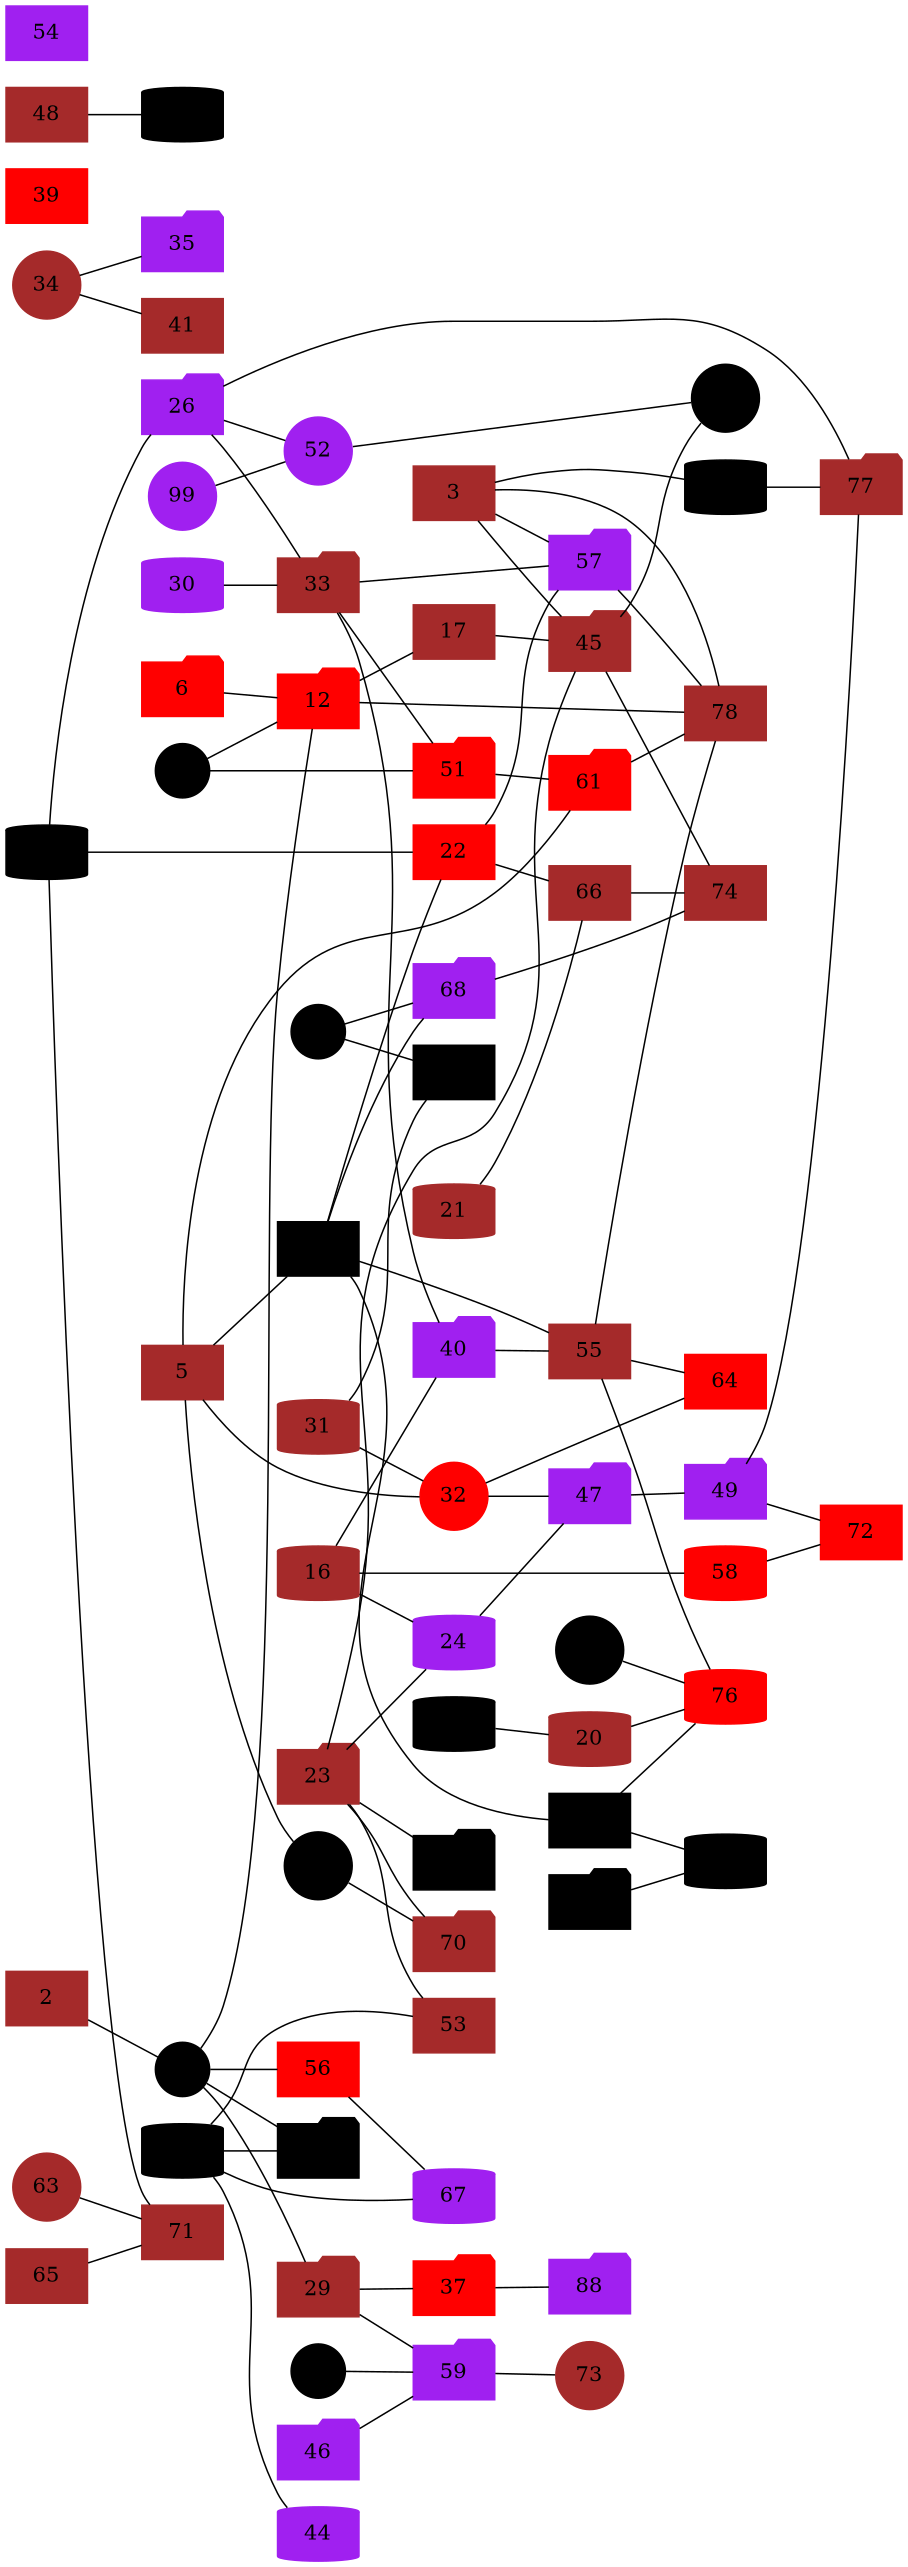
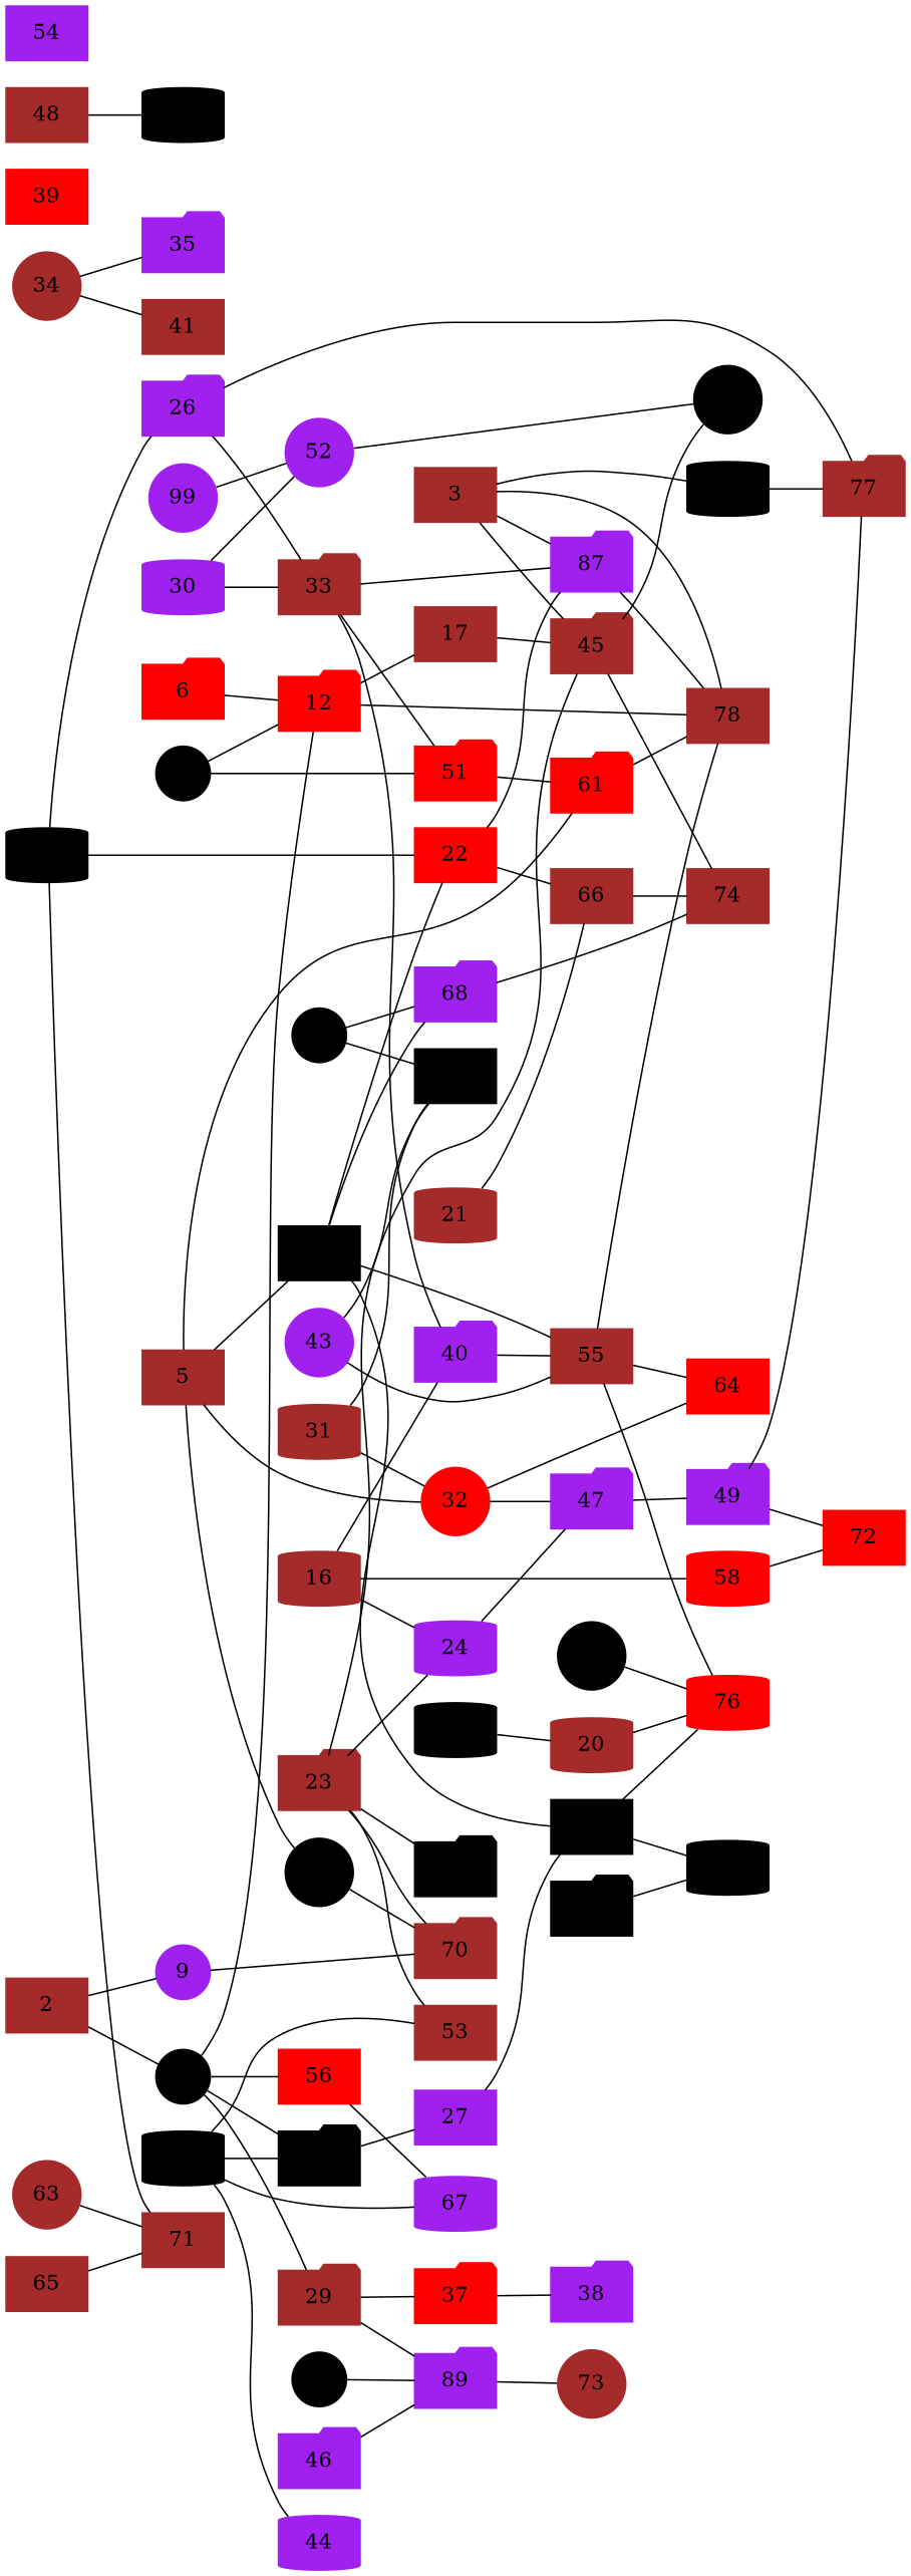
  graph {
    rankdir=LR
    node [color=brown shape=folder style=filled]
    1 [color=black shape=circle]
    68 [color=purple]
    69 [color=black shape=box]
    74 [shape=box]
    2 [shape=box]
    4 [color=black shape=circle]
+   9 [color=purple shape=circle]
    12 [color=red]
    15 [color=black]
    29
    56 [color=red shape=box]
    70
    3 [shape=box]
    14 [color=black shape=cylinder]
    45
-   57 [color=purple]
+   57 [color=purple label=87]
    78 [shape=box]
    77
    79 [color=black shape=circle]
    17 [shape=box]
-   59 [color=purple]
+   27 [color=purple shape=box]
+   59 [color=purple label=89]
    37 [color=red]
    67 [color=purple shape=cylinder]
    5 [shape=box]
    13 [color=black shape=box]
    28 [color=black shape=circle]
    32 [color=red shape=circle]
    61 [color=red]
    22 [color=red shape=box]
    36 [color=black shape=box]
    55 [shape=box]
    47 [color=purple]
    64 [color=red shape=box]
    6 [color=red]
    7 [color=black shape=circle]
    51 [color=red]
    8 [color=black shape=circle]
    73 [shape=circle]
    10 [color=black shape=cylinder]
    44 [color=purple shape=cylinder]
    53 [shape=box]
    11 [color=black shape=cylinder]
    20 [shape=cylinder]
    76 [color=red shape=cylinder]
    66 [shape=box]
    60 [color=black shape=cylinder]
    16 [shape=cylinder]
    24 [color=purple shape=cylinder]
    40 [color=purple]
    58 [color=red shape=cylinder]
    72 [color=red shape=box]
    18 [color=black shape=cylinder]
    26 [color=purple]
    71 [shape=box]
    33
    n57 [color=purple label=99 shape=circle]
    52 [color=purple shape=circle]
    21 [shape=cylinder]
    23
    42 [color=black]
    49 [color=purple]
    25 [color=black]
-   38 [color=purple label=88]
+   38 [color=purple]
    30 [color=purple shape=cylinder]
    31 [shape=cylinder]
    34 [shape=circle]
    35 [color=purple]
    41 [shape=box]
    39 [color=red shape=box]
+   43 [color=purple shape=circle]
    46 [color=purple]
    48 [shape=box]
    50 [color=black shape=cylinder]
    54 [color=purple shape=box]
    62 [color=black shape=circle]
    63 [shape=circle]
    65 [shape=box]
    1 -- 68
    1 -- 69
    68 -- 74
    2 -- 4
+   2 -- 9
    4 -- 12
    4 -- 15
    4 -- 29
    4 -- 56
+   9 -- 70
    12 -- 78
    12 -- 17
+   15 -- 27
    29 -- 59
    29 -- 37
    56 -- 67
    3 -- 14
    3 -- 45
    3 -- 57
    3 -- 78
    14 -- 77
    45 -- 74
    45 -- 79
    57 -- 78
    17 -- 45
+   27 -- 36
    59 -- 73
    37 -- 38
    5 -- 13
    5 -- 28
    5 -- 32
    5 -- 61
    13 -- 68
    13 -- 22
    13 -- 36
    13 -- 55
    28 -- 70
    32 -- 47
    32 -- 64
    61 -- 78
    22 -- 57
    22 -- 66
    36 -- 76
    36 -- 60
    55 -- 78
    55 -- 64
    55 -- 76
    47 -- 49
    6 -- 12
    7 -- 12
    7 -- 51
    51 -- 61
    8 -- 59
    10 -- 15
    10 -- 67
    10 -- 44
    10 -- 53
    11 -- 20
    20 -- 76
    66 -- 74
    16 -- 24
    16 -- 40
    16 -- 58
    24 -- 47
    40 -- 55
    58 -- 72
    18 -- 22
    18 -- 26
    18 -- 71
    26 -- 77
    26 -- 33
    33 -- 57
    33 -- 51
    33 -- 40
    n57 -- 52
    52 -- 79
    21 -- 66
    23 -- 70
    23 -- 45
    23 -- 53
    23 -- 24
    23 -- 42
    49 -- 77
    49 -- 72
    25 -- 60
    30 -- 33
-   26 -- 52
+   30 -- 52
    31 -- 69
    31 -- 32
    34 -- 35
    34 -- 41
+   43 -- 69
+   43 -- 55
    46 -- 59
    48 -- 50
    62 -- 76
    63 -- 71
    65 -- 71
  }
